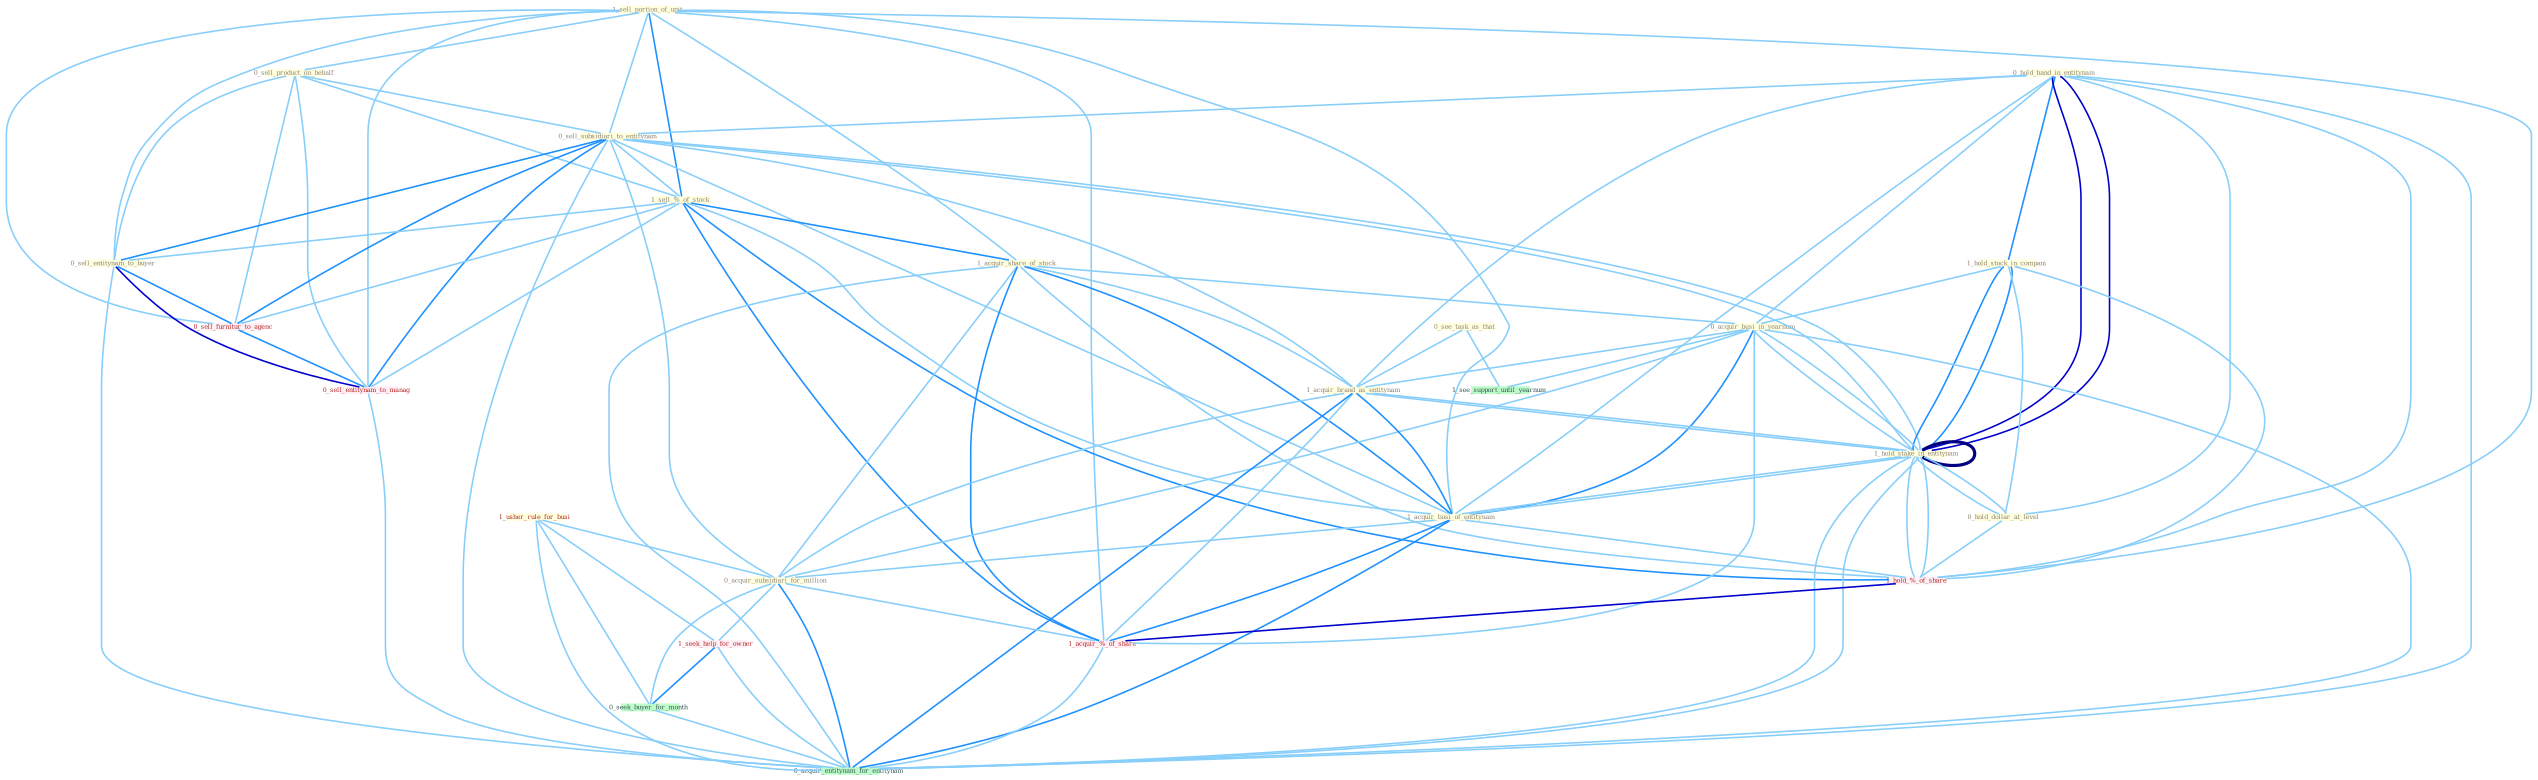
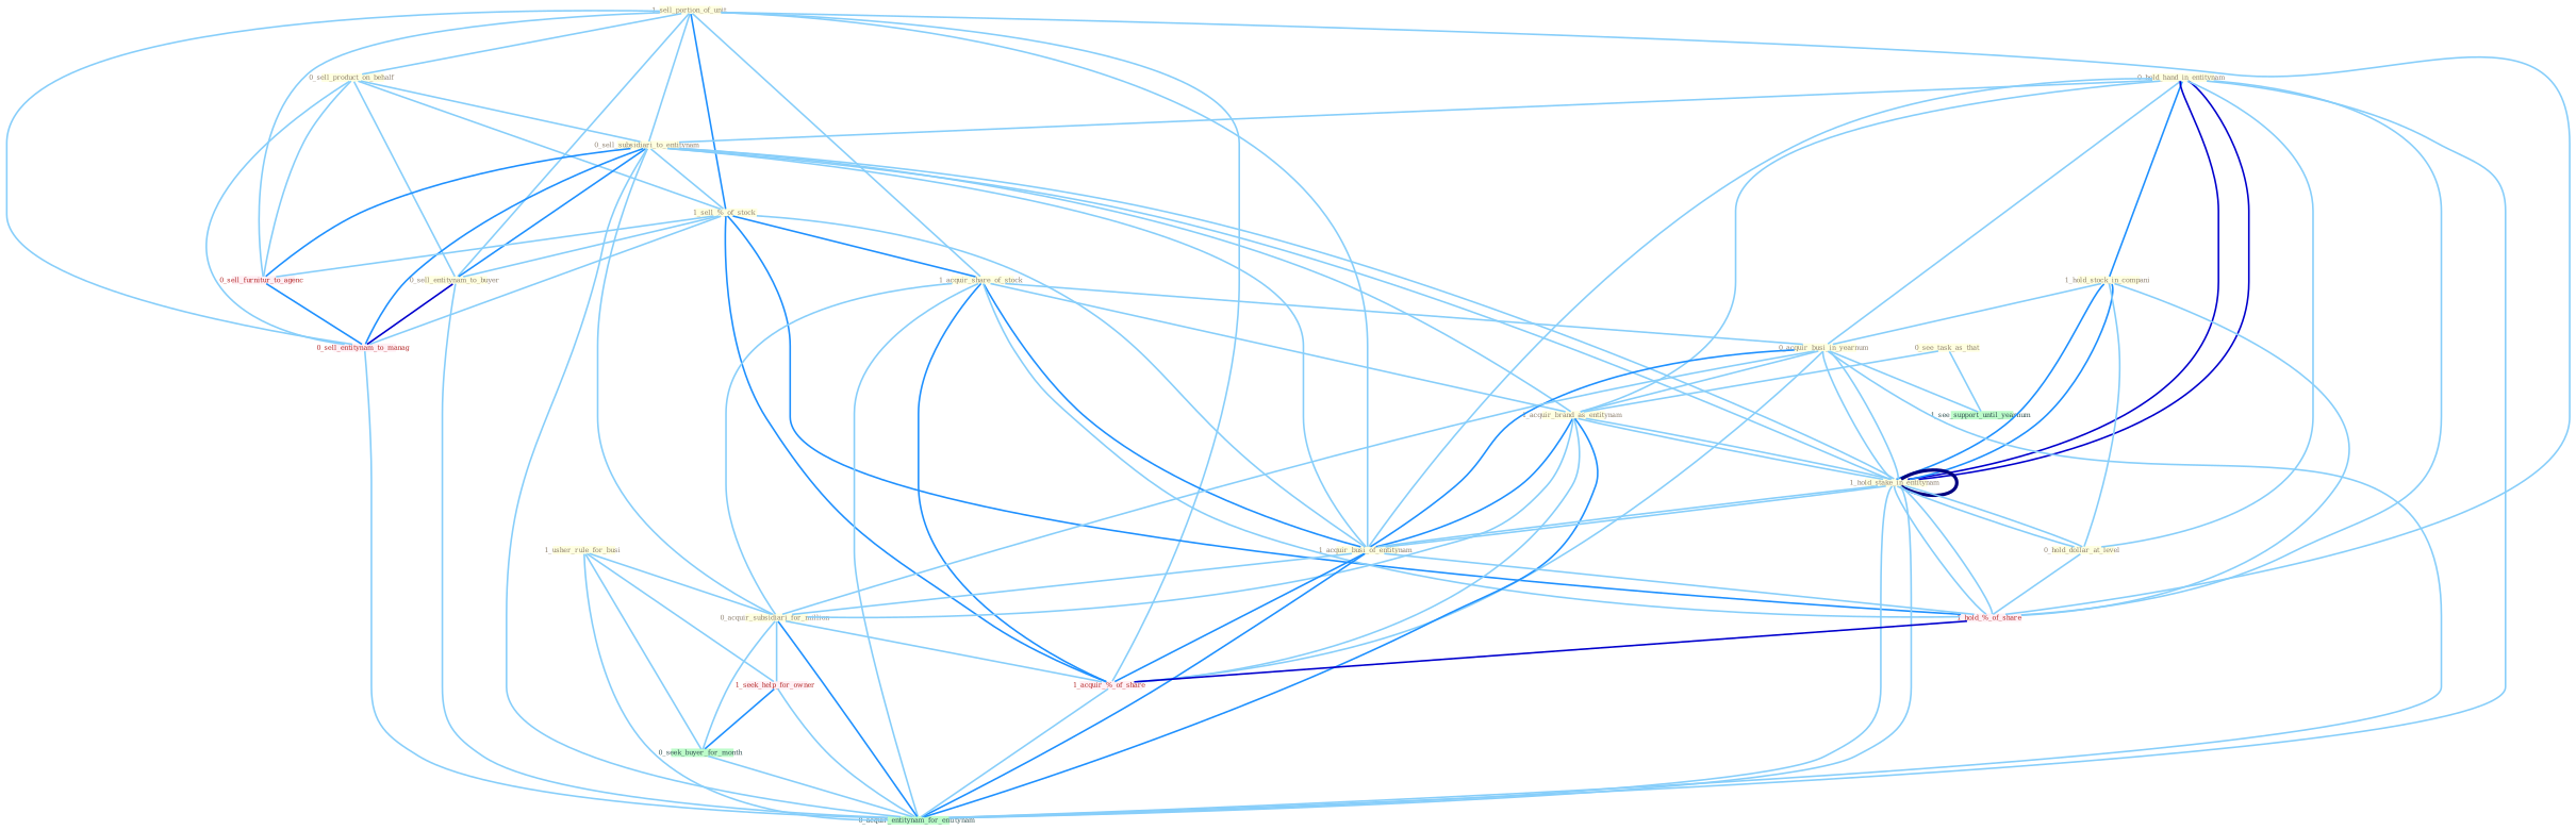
  graph {
    node [color="#ffffe0" fixedsize=true fontcolor="#8b7d6b" fontsize=4 shape=polygon style=filled]
    edge [color="#87cefa" w=1]
    "1_sell_portion_of_unit " [height=.06 width=.5]
    "0_hold_hand_in_entitynam " [height=.06 width=.5]
    "0_sell_product_on_behalf " [height=.06 width=.5]
    "0_sell_subsidiari_to_entitynam " [height=.06 width=.5]
    "0_see_task_as_that " [height=.06 width=.5]
    "1_sell_%_of_stock " [height=.06 width=.5]
    "1_hold_stock_in_compani " [height=.06 width=.5]
    "1_acquir_share_of_stock " [height=.06 width=.5]
-   "1_usher_rule_for_busi " [fontcolor="#b22222" height=.06 width=.5]
+   "1_usher_rule_for_busi " [height=.06 width=.5]
    "0_sell_entitynam_to_buyer " [height=.06 width=.5]
    "0_acquir_busi_in_yearnum " [height=.06 width=.5]
    "1_acquir_brand_as_entitynam " [height=.06 width=.5]
    "1_hold_stake_in_entitynam " [height=.06 width=.5]
    "1_acquir_busi_of_entitynam " [height=.06 width=.5]
    "0_hold_dollar_at_level " [height=.06 width=.5]
    "0_acquir_subsidiari_for_million " [height=.06 width=.5]
    "1_hold_%_of_share " [color="#fff0f5" fontcolor="#b22222" height=.06 width=.5]
    "1_seek_help_for_owner " [color="#fff0f5" fontcolor="#b22222" height=.06 width=.5]
    "1_acquir_%_of_share " [color="#fff0f5" fontcolor="#b22222" height=.06 width=.5]
    "0_sell_furnitur_to_agenc " [color="#fff0f5" fontcolor="#b22222" height=.06 width=.5]
    "0_sell_entitynam_to_manag " [color="#fff0f5" fontcolor="#b22222" height=.06 width=.5]
    "0_acquir_entitynam_for_entitynam " [color="#BDFCC9" fontcolor="#2f4f4f" height=.06 width=.5]
    "1_see_support_until_yearnum " [color="#BDFCC9" fontcolor="#2f4f4f" height=.06 width=.5]
    "0_seek_buyer_for_month " [color="#BDFCC9" fontcolor="#2f4f4f" height=.06 width=.5]
    subgraph sub_1 {
      "1_sell_portion_of_unit "
      "0_hold_hand_in_entitynam "
      "0_sell_product_on_behalf "
      "0_sell_subsidiari_to_entitynam "
      "0_see_task_as_that "
      "1_sell_%_of_stock "
      "1_hold_stock_in_compani "
      "1_acquir_share_of_stock "
      "1_usher_rule_for_busi "
      "0_sell_entitynam_to_buyer "
      "0_acquir_busi_in_yearnum "
      "1_acquir_brand_as_entitynam "
      "1_hold_stake_in_entitynam "
      "1_acquir_busi_of_entitynam "
      "0_hold_dollar_at_level "
      "0_acquir_subsidiari_for_million "
    }
    subgraph sub_2 {
      "1_hold_stake_in_entitynam "
      "1_hold_%_of_share "
      "1_seek_help_for_owner "
      "1_acquir_%_of_share "
      "0_sell_furnitur_to_agenc "
      "0_sell_entitynam_to_manag "
    }
    "1_sell_portion_of_unit " -- "0_sell_product_on_behalf "
    "1_sell_portion_of_unit " -- "0_sell_subsidiari_to_entitynam "
    "1_sell_portion_of_unit " -- "1_sell_%_of_stock " [color="#1e90ff" w=2]
    "1_sell_portion_of_unit " -- "1_acquir_share_of_stock "
    "1_sell_portion_of_unit " -- "0_sell_entitynam_to_buyer "
    "1_sell_portion_of_unit " -- "1_acquir_busi_of_entitynam "
    "1_sell_portion_of_unit " -- "1_hold_%_of_share "
    "1_sell_portion_of_unit " -- "1_acquir_%_of_share "
    "1_sell_portion_of_unit " -- "0_sell_furnitur_to_agenc "
    "1_sell_portion_of_unit " -- "0_sell_entitynam_to_manag "
    "0_hold_hand_in_entitynam " -- "0_sell_subsidiari_to_entitynam "
    "0_hold_hand_in_entitynam " -- "1_hold_stock_in_compani " [color="#1e90ff" w=2]
    "0_hold_hand_in_entitynam " -- "0_acquir_busi_in_yearnum "
    "0_hold_hand_in_entitynam " -- "1_acquir_brand_as_entitynam "
    "0_hold_hand_in_entitynam " -- "1_hold_stake_in_entitynam " [color="#0000cd" w=3]
    "0_hold_hand_in_entitynam " -- "1_hold_stake_in_entitynam " [color="#0000cd" w=3]
    "0_hold_hand_in_entitynam " -- "1_acquir_busi_of_entitynam "
    "0_hold_hand_in_entitynam " -- "0_hold_dollar_at_level "
    "0_hold_hand_in_entitynam " -- "1_hold_%_of_share "
    "0_hold_hand_in_entitynam " -- "0_acquir_entitynam_for_entitynam "
    "0_sell_product_on_behalf " -- "0_sell_subsidiari_to_entitynam "
    "0_sell_product_on_behalf " -- "1_sell_%_of_stock "
    "0_sell_product_on_behalf " -- "0_sell_entitynam_to_buyer "
    "0_sell_product_on_behalf " -- "0_sell_furnitur_to_agenc "
    "0_sell_product_on_behalf " -- "0_sell_entitynam_to_manag "
    "0_sell_subsidiari_to_entitynam " -- "1_sell_%_of_stock "
    "0_sell_subsidiari_to_entitynam " -- "0_sell_entitynam_to_buyer " [color="#1e90ff" w=2]
    "0_sell_subsidiari_to_entitynam " -- "1_acquir_brand_as_entitynam "
    "0_sell_subsidiari_to_entitynam " -- "1_hold_stake_in_entitynam "
    "0_sell_subsidiari_to_entitynam " -- "1_hold_stake_in_entitynam "
    "0_sell_subsidiari_to_entitynam " -- "1_acquir_busi_of_entitynam "
    "0_sell_subsidiari_to_entitynam " -- "0_acquir_subsidiari_for_million "
    "0_sell_subsidiari_to_entitynam " -- "0_sell_furnitur_to_agenc " [color="#1e90ff" w=2]
    "0_sell_subsidiari_to_entitynam " -- "0_sell_entitynam_to_manag " [color="#1e90ff" w=2]
    "0_sell_subsidiari_to_entitynam " -- "0_acquir_entitynam_for_entitynam "
    "0_see_task_as_that " -- "1_acquir_brand_as_entitynam "
    "0_see_task_as_that " -- "1_see_support_until_yearnum "
    "1_sell_%_of_stock " -- "1_acquir_share_of_stock " [color="#1e90ff" w=2]
    "1_sell_%_of_stock " -- "0_sell_entitynam_to_buyer "
    "1_sell_%_of_stock " -- "1_acquir_busi_of_entitynam "
    "1_sell_%_of_stock " -- "1_hold_%_of_share " [color="#1e90ff" w=2]
    "1_sell_%_of_stock " -- "1_acquir_%_of_share " [color="#1e90ff" w=2]
    "1_sell_%_of_stock " -- "0_sell_furnitur_to_agenc "
    "1_sell_%_of_stock " -- "0_sell_entitynam_to_manag "
    "1_hold_stock_in_compani " -- "0_acquir_busi_in_yearnum "
    "1_hold_stock_in_compani " -- "1_hold_stake_in_entitynam " [color="#1e90ff" w=2]
    "1_hold_stock_in_compani " -- "1_hold_stake_in_entitynam " [color="#1e90ff" w=2]
    "1_hold_stock_in_compani " -- "0_hold_dollar_at_level "
    "1_hold_stock_in_compani " -- "1_hold_%_of_share "
    "1_acquir_share_of_stock " -- "0_acquir_busi_in_yearnum "
    "1_acquir_share_of_stock " -- "1_acquir_brand_as_entitynam "
    "1_acquir_share_of_stock " -- "1_acquir_busi_of_entitynam " [color="#1e90ff" w=2]
    "1_acquir_share_of_stock " -- "0_acquir_subsidiari_for_million "
    "1_acquir_share_of_stock " -- "1_hold_%_of_share "
    "1_acquir_share_of_stock " -- "1_acquir_%_of_share " [color="#1e90ff" w=2]
    "1_acquir_share_of_stock " -- "0_acquir_entitynam_for_entitynam "
    "1_usher_rule_for_busi " -- "0_acquir_subsidiari_for_million "
    "1_usher_rule_for_busi " -- "1_seek_help_for_owner "
    "1_usher_rule_for_busi " -- "0_acquir_entitynam_for_entitynam "
    "1_usher_rule_for_busi " -- "0_seek_buyer_for_month "
-   "0_sell_entitynam_to_buyer " -- "0_sell_furnitur_to_agenc " [color="#1e90ff" w=2]
    "0_sell_entitynam_to_buyer " -- "0_sell_entitynam_to_manag " [color="#0000cd" w=3]
    "0_sell_entitynam_to_buyer " -- "0_acquir_entitynam_for_entitynam "
    "0_acquir_busi_in_yearnum " -- "1_acquir_brand_as_entitynam "
    "0_acquir_busi_in_yearnum " -- "1_hold_stake_in_entitynam "
    "0_acquir_busi_in_yearnum " -- "1_hold_stake_in_entitynam "
    "0_acquir_busi_in_yearnum " -- "1_acquir_busi_of_entitynam " [color="#1e90ff" w=2]
    "0_acquir_busi_in_yearnum " -- "0_acquir_subsidiari_for_million "
    "0_acquir_busi_in_yearnum " -- "1_acquir_%_of_share "
    "0_acquir_busi_in_yearnum " -- "0_acquir_entitynam_for_entitynam "
    "0_acquir_busi_in_yearnum " -- "1_see_support_until_yearnum "
    "1_acquir_brand_as_entitynam " -- "1_hold_stake_in_entitynam "
    "1_acquir_brand_as_entitynam " -- "1_hold_stake_in_entitynam "
    "1_acquir_brand_as_entitynam " -- "1_acquir_busi_of_entitynam " [color="#1e90ff" w=2]
    "1_acquir_brand_as_entitynam " -- "0_acquir_subsidiari_for_million "
    "1_acquir_brand_as_entitynam " -- "1_acquir_%_of_share "
    "1_acquir_brand_as_entitynam " -- "0_acquir_entitynam_for_entitynam " [color="#1e90ff" w=2]
    "1_hold_stake_in_entitynam " -- "1_hold_stake_in_entitynam " [color="#000080" style=bold w=4]
    "1_hold_stake_in_entitynam " -- "1_acquir_busi_of_entitynam "
    "1_hold_stake_in_entitynam " -- "0_hold_dollar_at_level "
    "1_hold_stake_in_entitynam " -- "1_hold_%_of_share "
    "1_hold_stake_in_entitynam " -- "0_acquir_entitynam_for_entitynam "
    "1_hold_stake_in_entitynam " -- "0_acquir_entitynam_for_entitynam "
    "1_acquir_busi_of_entitynam " -- "1_hold_stake_in_entitynam "
    "1_acquir_busi_of_entitynam " -- "0_acquir_subsidiari_for_million "
    "1_acquir_busi_of_entitynam " -- "1_hold_%_of_share "
    "1_acquir_busi_of_entitynam " -- "1_acquir_%_of_share " [color="#1e90ff" w=2]
    "1_acquir_busi_of_entitynam " -- "0_acquir_entitynam_for_entitynam " [color="#1e90ff" w=2]
    "0_hold_dollar_at_level " -- "1_hold_stake_in_entitynam "
    "0_hold_dollar_at_level " -- "1_hold_%_of_share "
    "0_acquir_subsidiari_for_million " -- "1_seek_help_for_owner "
    "0_acquir_subsidiari_for_million " -- "1_acquir_%_of_share "
    "0_acquir_subsidiari_for_million " -- "0_acquir_entitynam_for_entitynam " [color="#1e90ff" w=2]
    "0_acquir_subsidiari_for_million " -- "0_seek_buyer_for_month "
    "1_hold_%_of_share " -- "1_hold_stake_in_entitynam "
    "1_hold_%_of_share " -- "1_acquir_%_of_share " [color="#0000cd" w=3]
    "1_seek_help_for_owner " -- "0_acquir_entitynam_for_entitynam "
    "1_seek_help_for_owner " -- "0_seek_buyer_for_month " [color="#1e90ff" w=2]
    "1_acquir_%_of_share " -- "0_acquir_entitynam_for_entitynam "
    "0_sell_furnitur_to_agenc " -- "0_sell_entitynam_to_manag " [color="#1e90ff" w=2]
    "0_sell_entitynam_to_manag " -- "0_acquir_entitynam_for_entitynam "
    "0_seek_buyer_for_month " -- "0_acquir_entitynam_for_entitynam "
  }
